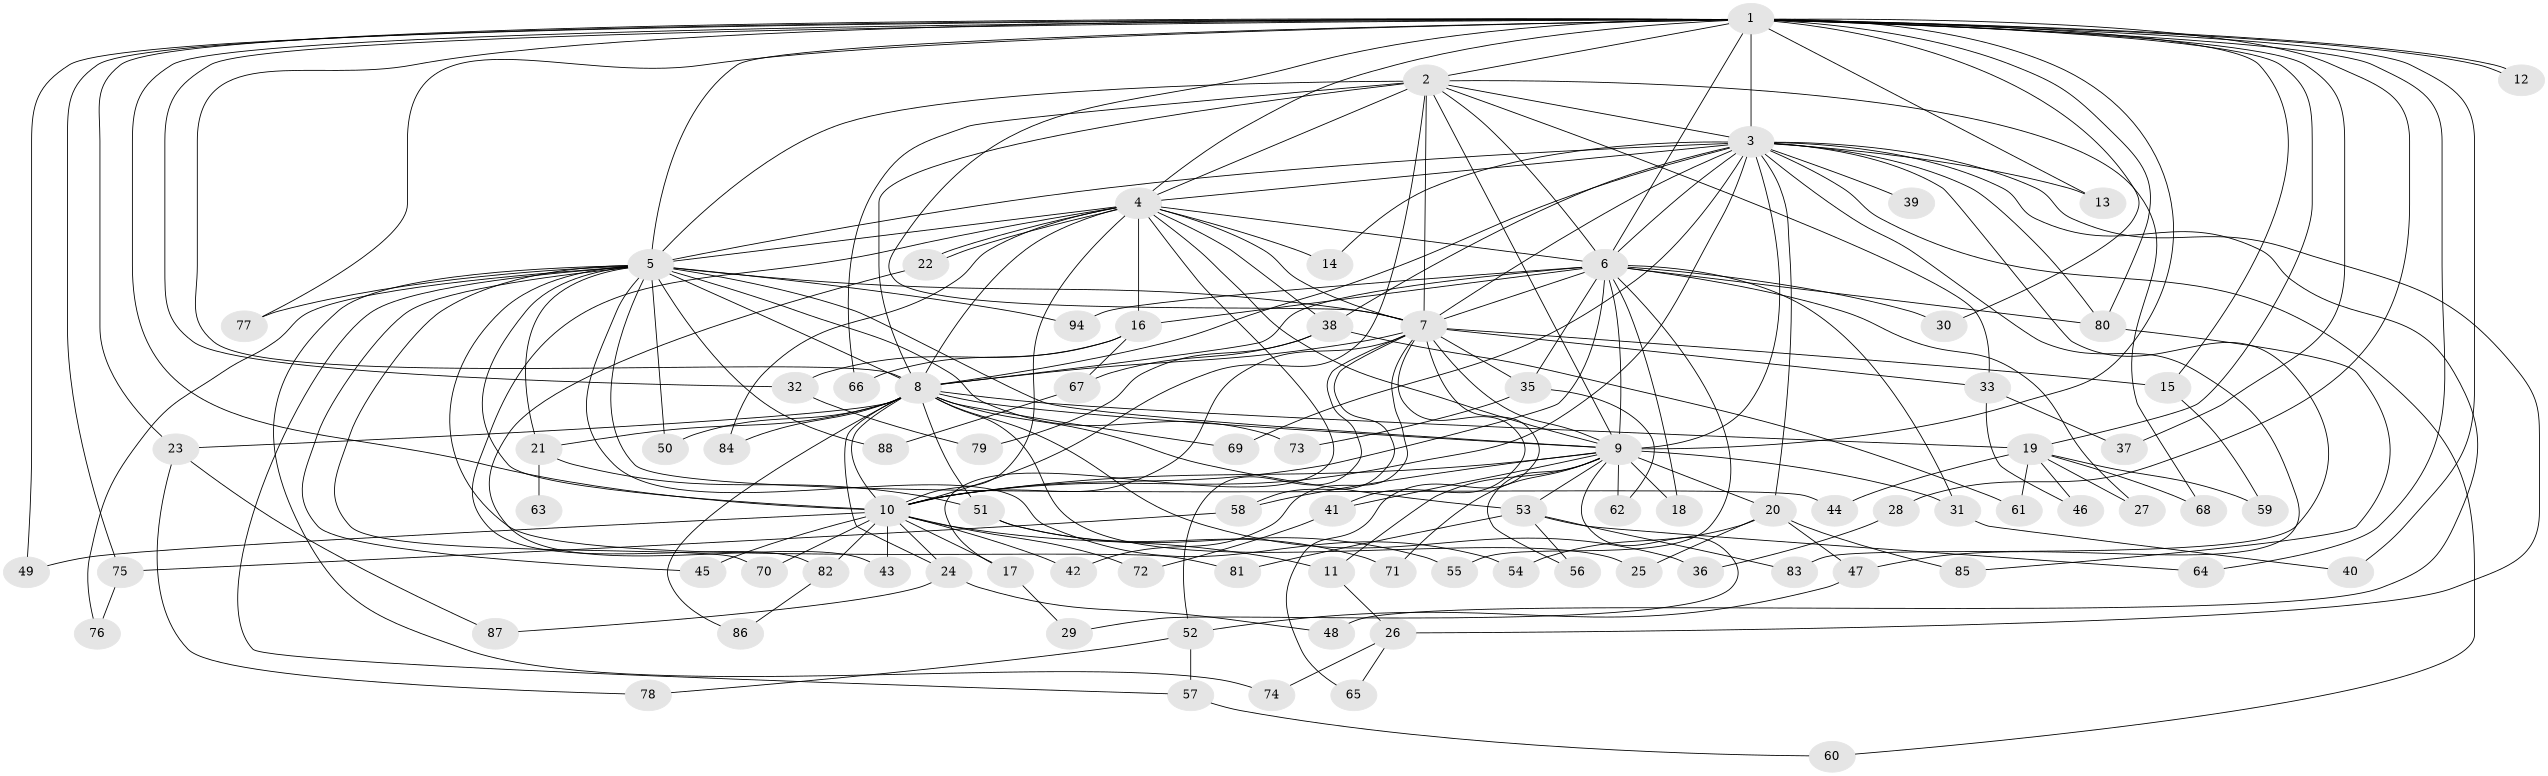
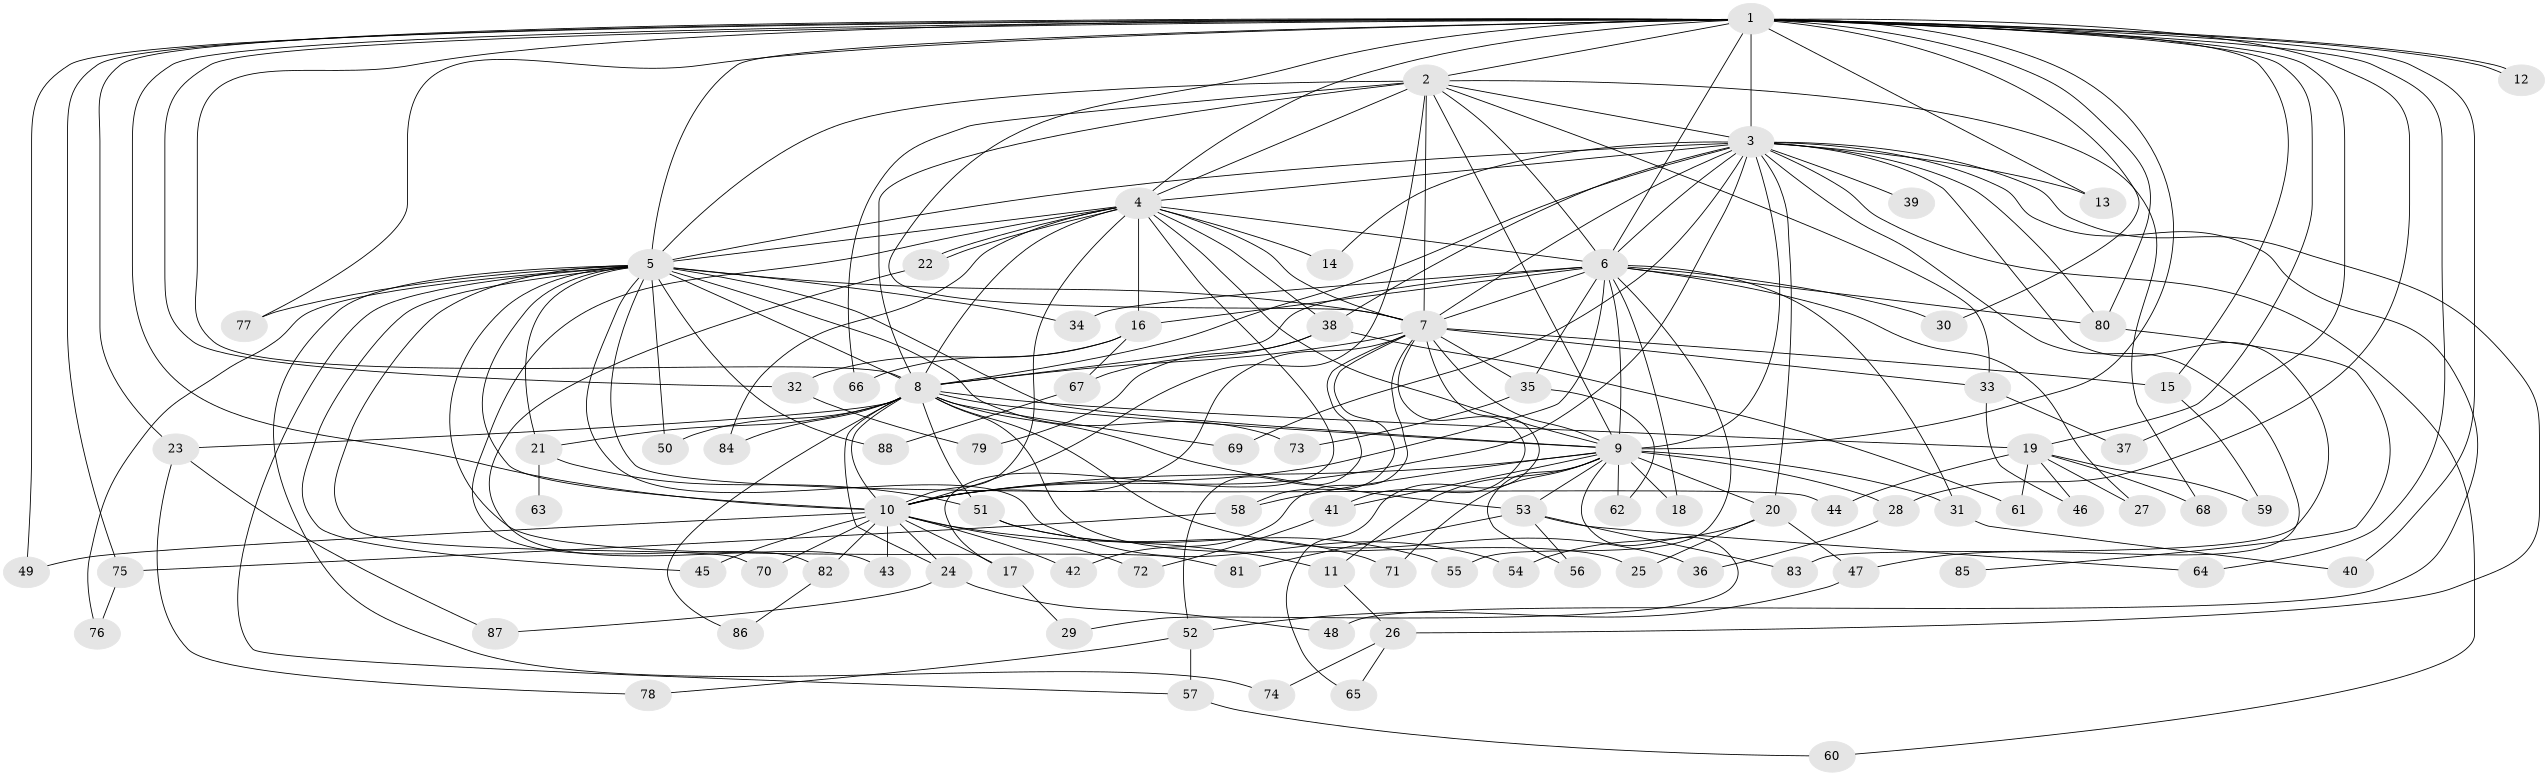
  graph {
    node [color=gray90 style=filled]
    1
    2
    3
    4
    5
    6
    7
    8
    9
    10
    12
    13
    15
    19
    23
    28
    30
    32
    37
    40
    49
    64
    75
    77
    80
    33
    66
    68
    39
    14
    20
    26
    38
    47
    48
    60
    69
    83
    16
    17
    22
    82
    84
    21
-   34 [label=94]
+   34
    44
    45
    50
    54
    57
    70
    73
    74
    76
    81
    88
    18
    27
    31
    35
    55
    41
    42
    52
    58
    65
    24
    25
    36
    51
    53
    86
    11
    29
    56
    62
    71
    43
    72
    59
    46
    61
    78
    87
    79
    85
    67
    63
    1 -- 2
    1 -- 3
    1 -- 4
    1 -- 5
    1 -- 6
    1 -- 7
    1 -- 8
    1 -- 9
    1 -- 10
    1 -- 12
    1 -- 12
    1 -- 13
    1 -- 15
    1 -- 19
    1 -- 23
    1 -- 28
    1 -- 30
    1 -- 32
    1 -- 37
    1 -- 40
    1 -- 49
    1 -- 64
    1 -- 75
    1 -- 77
    1 -- 80
    2 -- 3
    2 -- 4
    2 -- 5
    2 -- 6
    2 -- 7
    2 -- 8
    2 -- 9
    2 -- 10
    2 -- 33
    2 -- 66
    2 -- 68
    3 -- 4
    3 -- 5
    3 -- 6
    3 -- 7
    3 -- 8
    3 -- 9
    3 -- 10
    3 -- 13
    3 -- 80
    3 -- 39
    3 -- 14
    3 -- 20
    3 -- 26
    3 -- 38
    3 -- 47
    3 -- 48
    3 -- 60
    3 -- 69
    3 -- 83
    4 -- 5
    4 -- 6
    4 -- 7
    4 -- 8
    4 -- 9
    4 -- 10
    4 -- 14
    4 -- 38
    4 -- 16
    4 -- 17
    4 -- 22
    4 -- 22
    4 -- 82
    4 -- 84
    5 -- 7
    5 -- 8
    5 -- 9
    5 -- 10
    5 -- 77
    5 -- 21
    5 -- 34
    5 -- 44
    5 -- 45
    5 -- 50
    5 -- 54
    5 -- 57
    5 -- 70
    5 -- 73
    5 -- 74
    5 -- 76
    5 -- 81
    5 -- 88
    6 -- 7
    6 -- 8
    6 -- 9
    6 -- 10
    6 -- 30
    6 -- 80
    6 -- 16
    6 -- 34
    6 -- 18
    6 -- 27
    6 -- 31
    6 -- 35
    6 -- 55
    7 -- 8
    7 -- 9
    7 -- 10
    7 -- 15
    7 -- 33
    7 -- 35
    7 -- 41
    7 -- 42
    7 -- 52
    7 -- 58
    7 -- 65
    8 -- 9
    8 -- 10
    8 -- 19
    8 -- 23
    8 -- 69
    8 -- 84
    8 -- 21
    8 -- 50
    8 -- 24
    8 -- 25
    8 -- 36
    8 -- 51
    8 -- 53
    8 -- 86
    9 -- 10
+   9 -- 28
    9 -- 20
    9 -- 18
    9 -- 31
    9 -- 41
    9 -- 58
    9 -- 53
    9 -- 11
    9 -- 29
    9 -- 56
    9 -- 62
    9 -- 71
    10 -- 49
    10 -- 17
    10 -- 82
    10 -- 45
    10 -- 70
    10 -- 42
    10 -- 24
    10 -- 11
    10 -- 43
    10 -- 72
    15 -- 59
    19 -- 68
    19 -- 44
    19 -- 27
    19 -- 59
    19 -- 46
    19 -- 61
    23 -- 78
    23 -- 87
    28 -- 36
    32 -- 79
    75 -- 76
    80 -- 85
    33 -- 37
    33 -- 46
    20 -- 47
    20 -- 54
    20 -- 25
-   20 -- 85
    26 -- 74
    26 -- 65
    38 -- 61
    38 -- 79
    38 -- 67
    47 -- 52
    16 -- 32
    16 -- 66
    16 -- 67
    17 -- 29
    22 -- 43
    82 -- 86
    21 -- 51
    21 -- 63
    57 -- 60
    31 -- 40
    35 -- 73
    35 -- 62
    41 -- 72
    52 -- 57
    52 -- 78
    58 -- 75
    24 -- 48
    24 -- 87
    51 -- 55
    51 -- 71
    53 -- 64
    53 -- 83
    53 -- 81
    53 -- 56
    11 -- 26
    67 -- 88
  }
